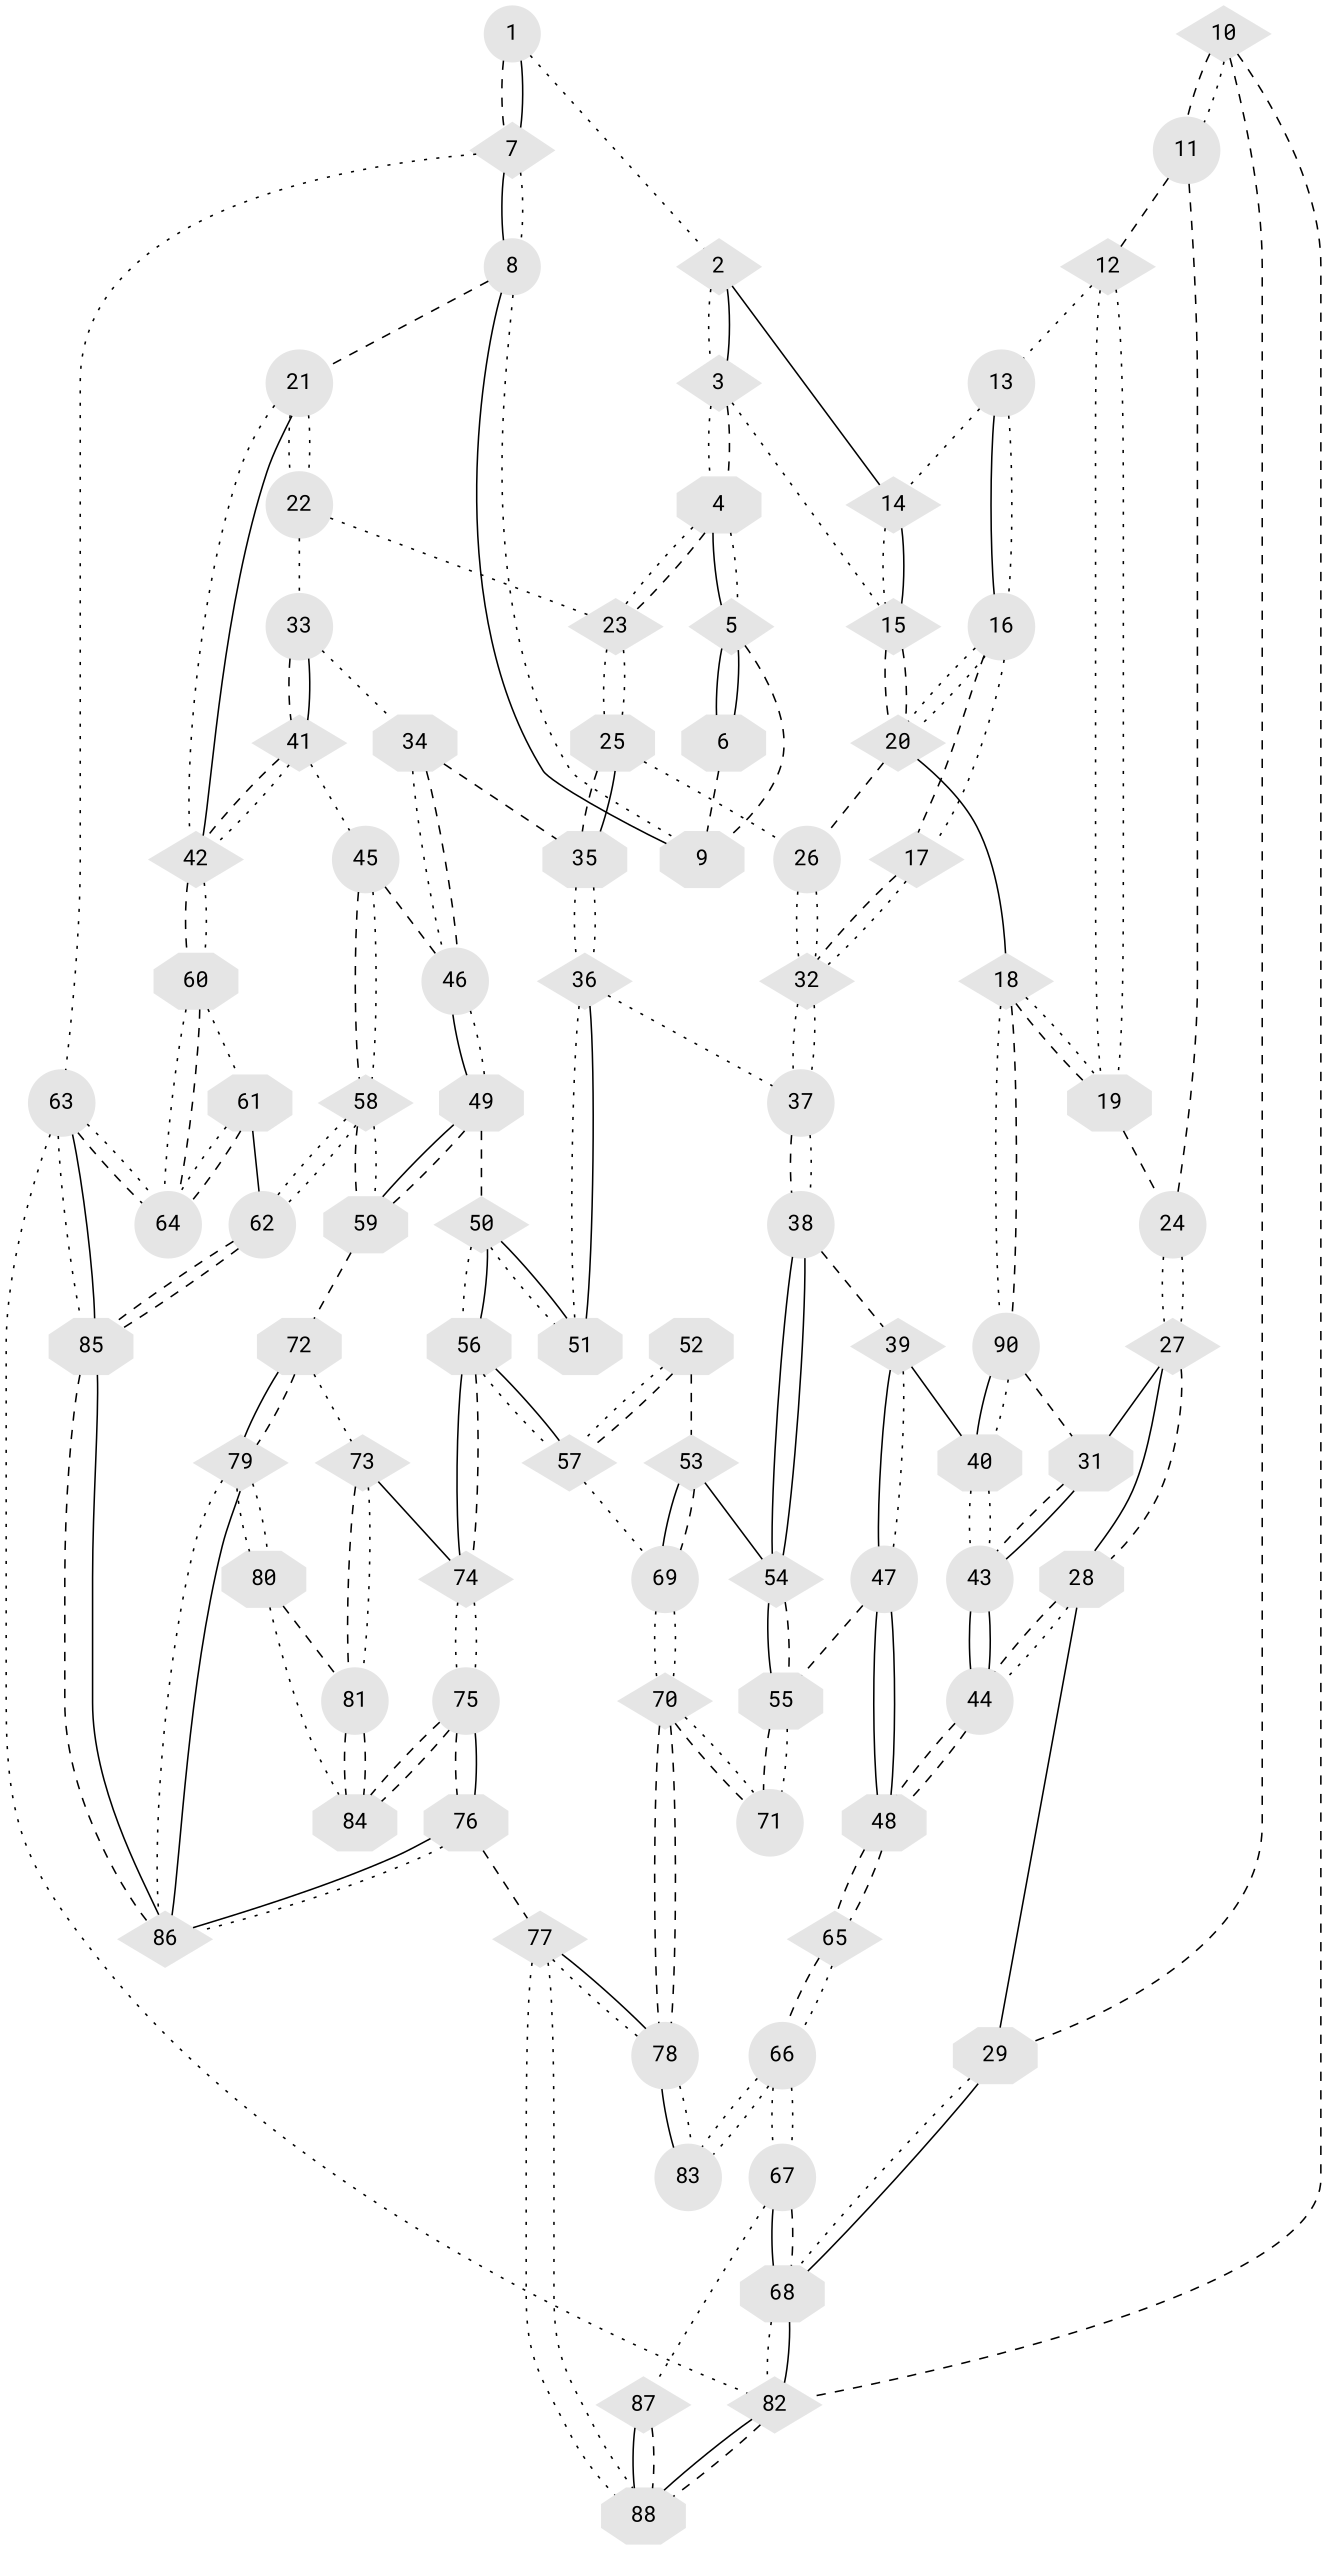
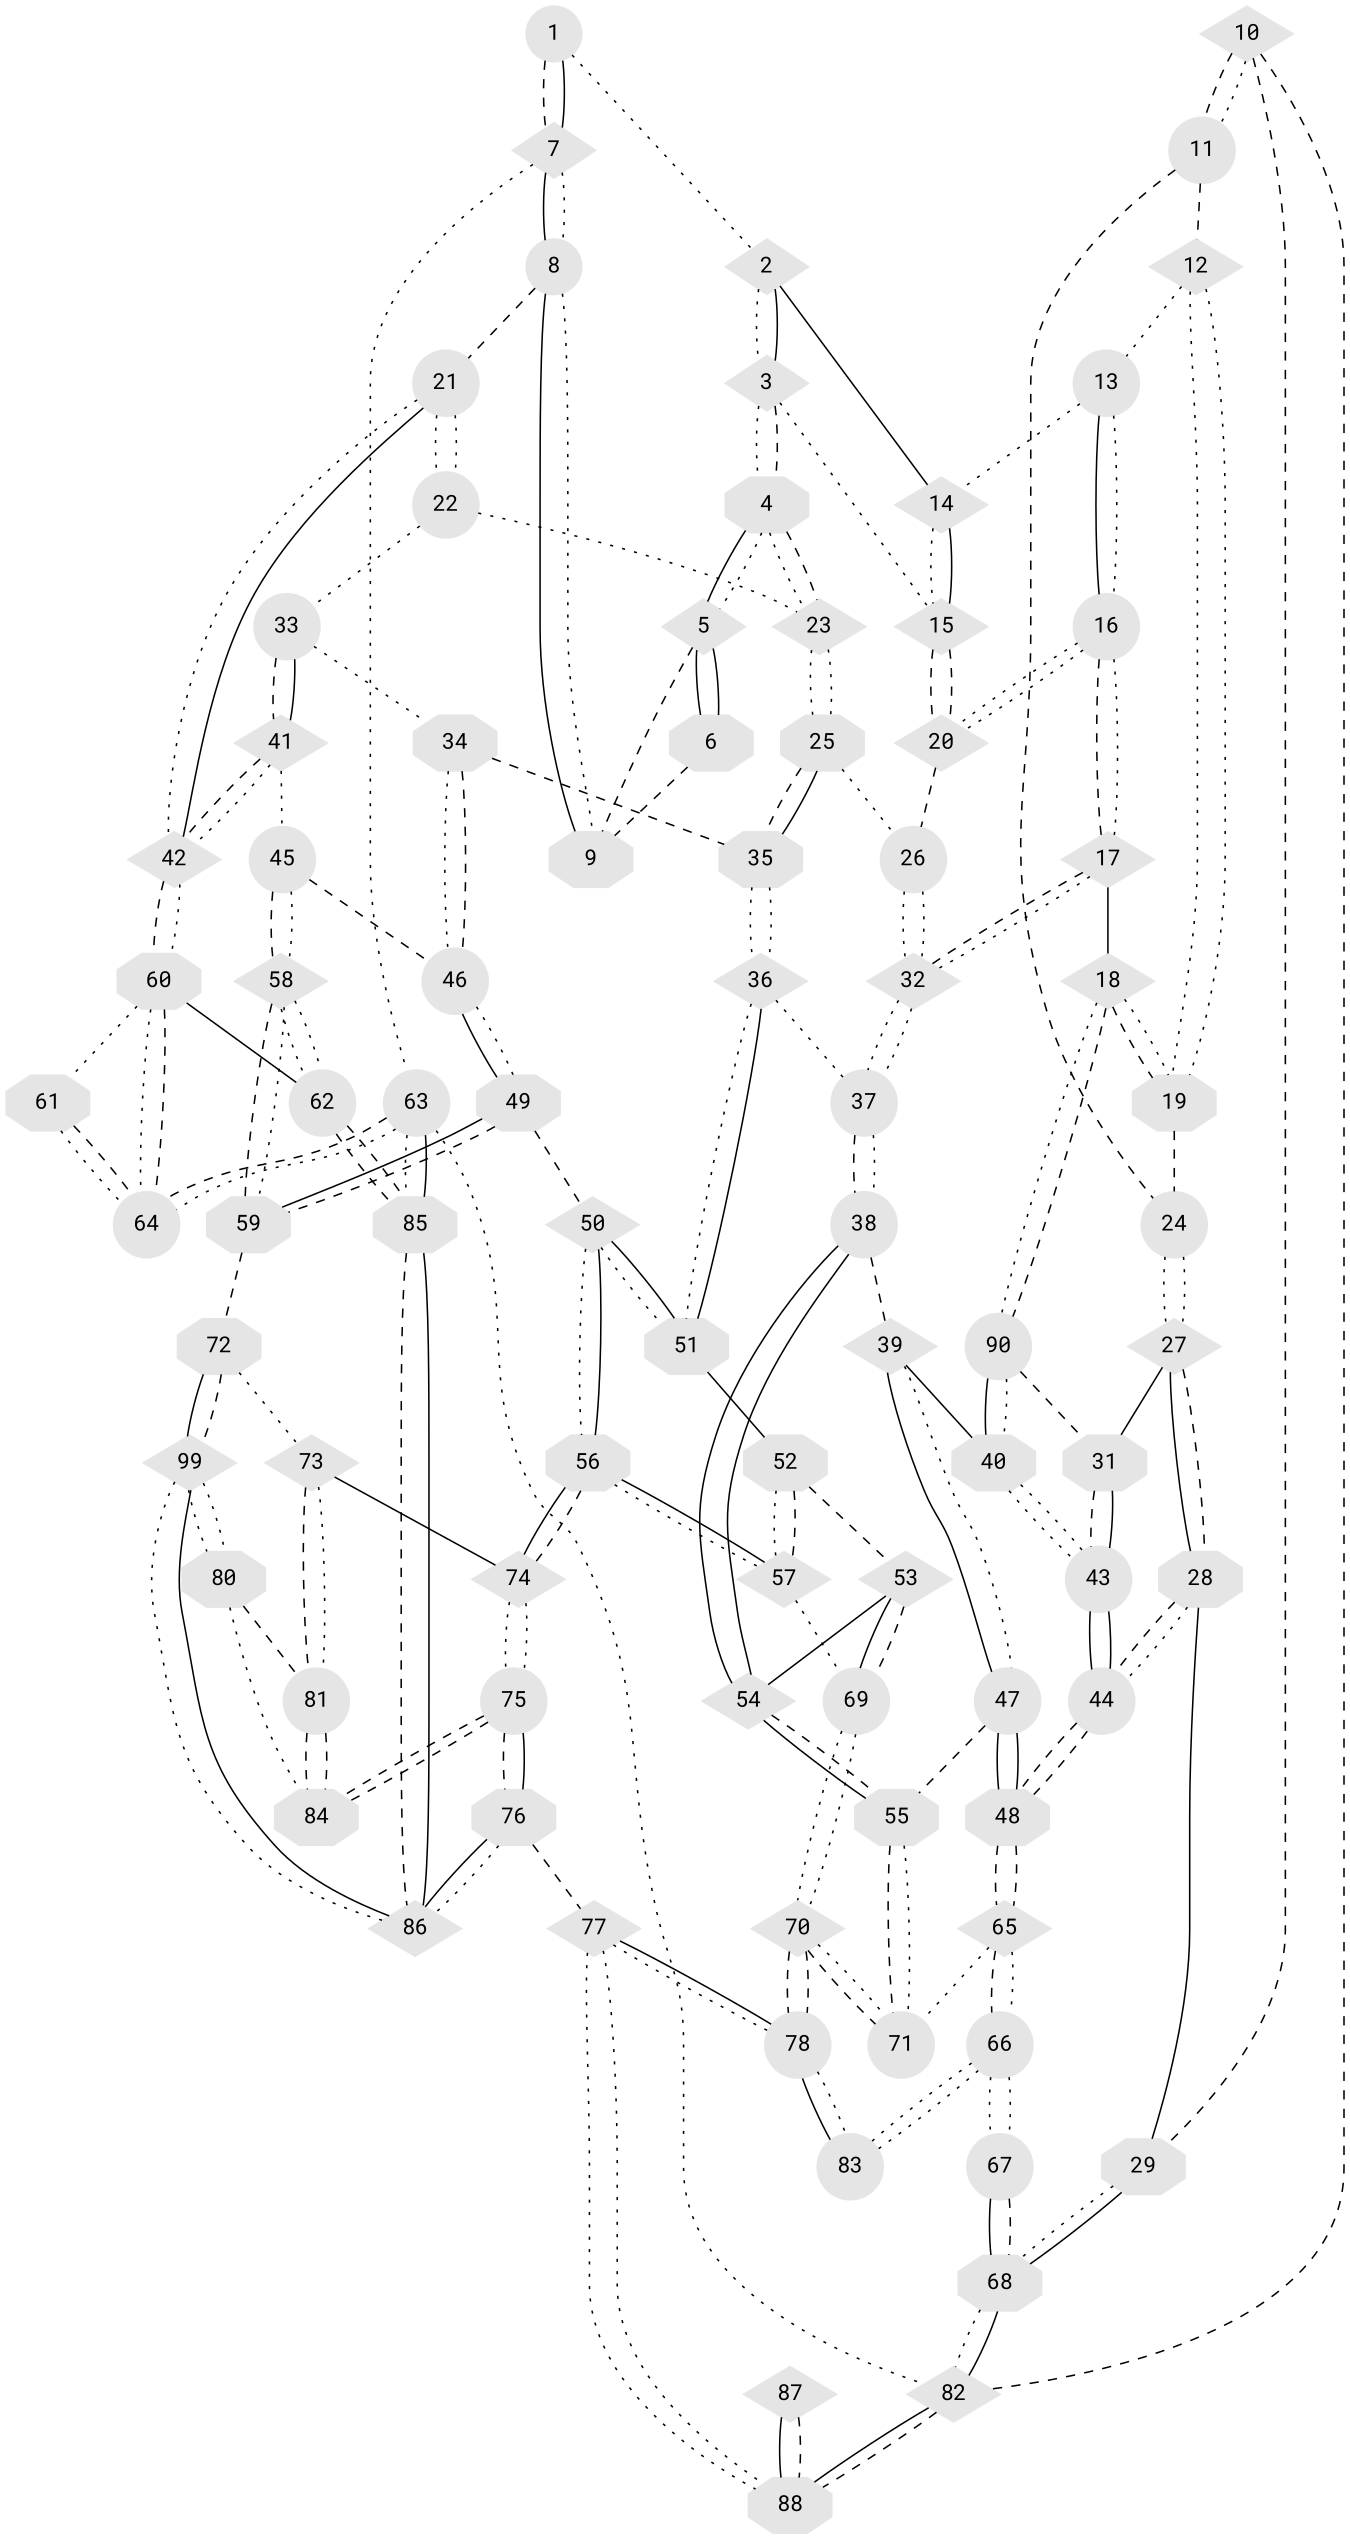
  graph {
    fontname="Roboto Mono"
    node [color=gray90 fontname="Roboto Mono" shape=diamond style=filled]
    edge [fontname="Roboto Mono" style=dotted]
    1 [shape=circle]
    2
    7
    3
    14
    8 [shape=circle]
    63 [shape=circle]
    4 [shape=octagon]
    15
    5
    23
    20
    6 [shape=octagon]
    9 [shape=octagon]
    25 [shape=octagon]
    21 [shape=circle]
    11 [shape=circle]
    10
    29 [shape=octagon]
    82
    64 [shape=circle]
    85 [shape=octagon]
    22 [shape=circle]
    42
    12
    24 [shape=circle]
    68 [shape=octagon]
    88 [shape=octagon]
    13 [shape=circle]
    19 [shape=octagon]
    27
    16 [shape=circle]
    17
    26 [shape=circle]
    18
    32
    n37 [label=90 shape=circle]
    37 [shape=circle]
    31 [shape=octagon]
    40 [shape=octagon]
    33 [shape=circle]
    60 [shape=octagon]
    34 [shape=octagon]
    41
    35 [shape=octagon]
    28 [shape=octagon]
    36
    44 [shape=circle]
    43 [shape=circle]
    48 [shape=octagon]
    38 [shape=circle]
    46 [shape=circle]
    45 [shape=circle]
    49 [shape=octagon]
    51 [shape=octagon]
    52 [shape=octagon]
    39
    54
    47 [shape=circle]
    55 [shape=octagon]
    58
    61 [shape=octagon]
    65
    59 [shape=octagon]
    62 [shape=circle]
    50
    71 [shape=circle]
    66 [shape=circle]
    56 [shape=octagon]
    72 [shape=octagon]
    57
    74
    53
    69 [shape=circle]
    70
    75 [shape=circle]
    73
-   79
+   79 [label=99]
    86
    67 [shape=circle]
    83 [shape=circle]
    87
    78 [shape=circle]
    81 [shape=circle]
    80 [shape=octagon]
    84 [shape=octagon]
    76 [shape=octagon]
    77
    1 -- 2
    1 -- 7 [style=dashed]
    1 -- 7 [style=solid]
    2 -- 3
    2 -- 3 [style=solid]
    2 -- 14 [style=solid]
    7 -- 8 [style=solid]
    7 -- 8
    7 -- 63
    3 -- 4
    3 -- 4 [style=dashed]
    3 -- 15
    14 -- 15
    14 -- 15 [style=solid]
    8 -- 9 [style=solid]
    8 -- 9
    8 -- 21 [style=dashed]
    63 -- 82
    63 -- 64 [style=dashed]
    63 -- 64
    63 -- 85
    63 -- 85 [style=solid]
    4 -- 5 [style=solid]
    4 -- 5
    4 -- 23
    4 -- 23 [style=dashed]
    15 -- 20 [style=dashed]
    15 -- 20 [style=dashed]
    5 -- 6 [style=solid]
    5 -- 6 [style=solid]
    5 -- 9 [style=dashed]
    23 -- 25
    23 -- 25
    20 -- 26 [style=dashed]
    6 -- 9 [style=dashed]
    25 -- 26
    25 -- 35 [style=dashed]
    25 -- 35 [style=solid]
    21 -- 22
    21 -- 22
    21 -- 42
    21 -- 42 [style=solid]
    11 -- 12 [style=dashed]
    11 -- 24 [style=dashed]
    10 -- 11 [style=dashed]
    10 -- 11
    10 -- 29 [style=dashed]
    10 -- 82 [style=dashed]
    29 -- 68
    29 -- 68 [style=solid]
    82 -- 88 [style=solid]
    82 -- 88 [style=dashed]
    85 -- 86 [style=dashed]
    85 -- 86 [style=solid]
    22 -- 23
    22 -- 33
    42 -- 60 [style=dashed]
    42 -- 60
    12 -- 13
    12 -- 19
    12 -- 19
    24 -- 27
    24 -- 27
    68 -- 82
    68 -- 82 [style=solid]
    13 -- 14
    13 -- 16 [style=solid]
    13 -- 16
    19 -- 24 [style=dashed]
    27 -- 31 [style=solid]
    27 -- 28 [style=solid]
    27 -- 28 [style=dashed]
    16 -- 20
    16 -- 20
    16 -- 17 [style=dashed]
    16 -- 17
-   20 -- 18 [style=solid]
+   17 -- 18 [style=solid]
    17 -- 32 [style=dashed]
    17 -- 32
    26 -- 32
    26 -- 32
    18 -- 19 [style=dashed]
    18 -- 19
    18 -- n37
    18 -- n37 [style=dashed]
    32 -- 37
    32 -- 37
    n37 -- 31 [style=dashed]
    n37 -- 40 [style=solid]
    n37 -- 40
    37 -- 38 [style=dashed]
    37 -- 38
    31 -- 43 [style=dashed]
    31 -- 43 [style=solid]
    40 -- 43
    40 -- 43
    33 -- 34
    33 -- 41 [style=dashed]
    33 -- 41 [style=solid]
    60 -- 64
    60 -- 64 [style=dashed]
    60 -- 61
    34 -- 35 [style=dashed]
    34 -- 46
    34 -- 46 [style=dashed]
    41 -- 42 [style=dashed]
    41 -- 42
    41 -- 45
    35 -- 36
    35 -- 36
    28 -- 29 [style=solid]
    28 -- 44 [style=dashed]
    28 -- 44
    36 -- 37
    36 -- 51
    36 -- 51 [style=solid]
    44 -- 48 [style=dashed]
    44 -- 48 [style=dashed]
    43 -- 44 [style=solid]
    43 -- 44 [style=solid]
    48 -- 65 [style=dashed]
    48 -- 65 [style=dashed]
    38 -- 39 [style=dashed]
    38 -- 54 [style=solid]
    38 -- 54 [style=solid]
    46 -- 49 [style=solid]
    46 -- 49
    45 -- 46 [style=dashed]
    45 -- 58 [style=dashed]
    45 -- 58
    49 -- 59 [style=solid]
    49 -- 59 [style=dashed]
    49 -- 50 [style=dashed]
+   51 -- 52 [style=solid]
    52 -- 57
    52 -- 57 [style=dashed]
    52 -- 53 [style=dashed]
    39 -- 40 [style=solid]
    39 -- 47 [style=solid]
    39 -- 47
    54 -- 55 [style=solid]
    54 -- 55 [style=dashed]
    47 -- 48 [style=solid]
    47 -- 48 [style=solid]
    47 -- 55 [style=dashed]
    55 -- 71 [style=dashed]
    55 -- 71
    58 -- 59 [style=dashed]
    58 -- 59
    58 -- 62
    58 -- 62
    61 -- 64
    61 -- 64 [style=dashed]
-   61 -- 62 [style=solid]
+   60 -- 62 [style=solid]
+   65 -- 71
    65 -- 66 [style=dashed]
    65 -- 66
    59 -- 72 [style=dashed]
    62 -- 85 [style=dashed]
    62 -- 85 [style=dashed]
    50 -- 51
    50 -- 51 [style=solid]
    50 -- 56
    50 -- 56 [style=solid]
    66 -- 67
    66 -- 67
    66 -- 83
    66 -- 83
    56 -- 57
    56 -- 57 [style=solid]
    56 -- 74 [style=solid]
    56 -- 74 [style=dashed]
    72 -- 73
    72 -- 79 [style=solid]
    72 -- 79 [style=dashed]
    57 -- 69
    74 -- 75
    74 -- 75
    53 -- 54 [style=solid]
    53 -- 69 [style=solid]
    53 -- 69 [style=dashed]
    69 -- 70
    69 -- 70
    70 -- 71 [style=dashed]
    70 -- 71
    70 -- 78 [style=dashed]
    70 -- 78 [style=dashed]
    75 -- 84 [style=dashed]
    75 -- 84 [style=dashed]
    75 -- 76 [style=dashed]
    75 -- 76 [style=solid]
    73 -- 74 [style=solid]
    73 -- 81 [style=dashed]
    73 -- 81
    79 -- 86
    79 -- 86 [style=solid]
    79 -- 80
    79 -- 80
    67 -- 68 [style=solid]
    67 -- 68 [style=dashed]
-   67 -- 87
    87 -- 88 [style=solid]
    87 -- 88 [style=dashed]
    78 -- 83 [style=solid]
    78 -- 83
    81 -- 84 [style=dashed]
    81 -- 84 [style=dashed]
    80 -- 81 [style=dashed]
    80 -- 84
    76 -- 86 [style=solid]
    76 -- 86
    76 -- 77 [style=dashed]
    77 -- 88
    77 -- 88
    77 -- 78
    77 -- 78 [style=solid]
  }
